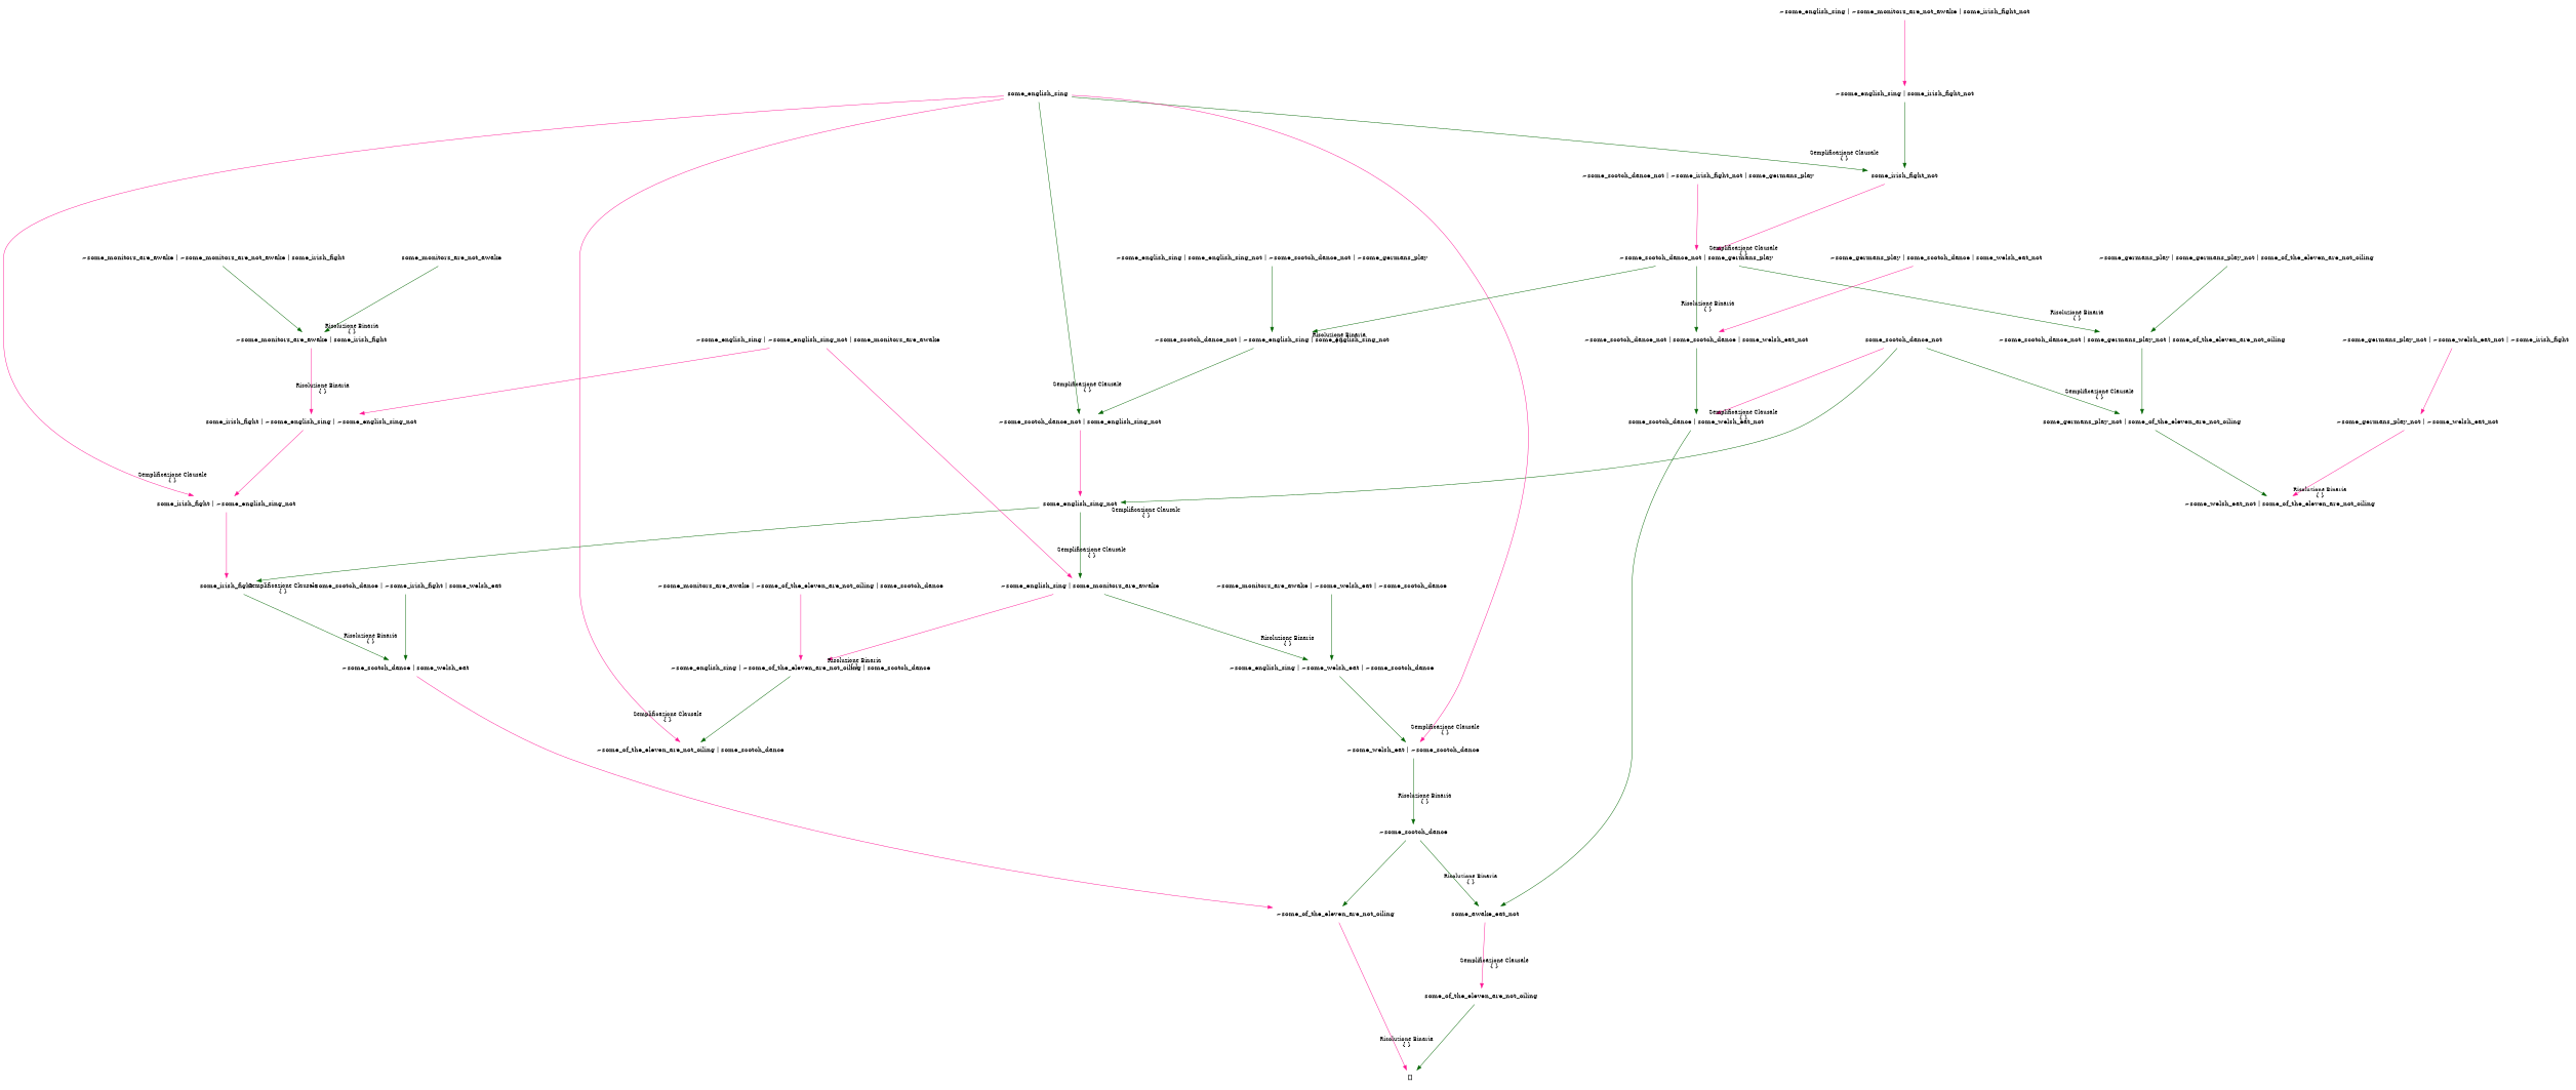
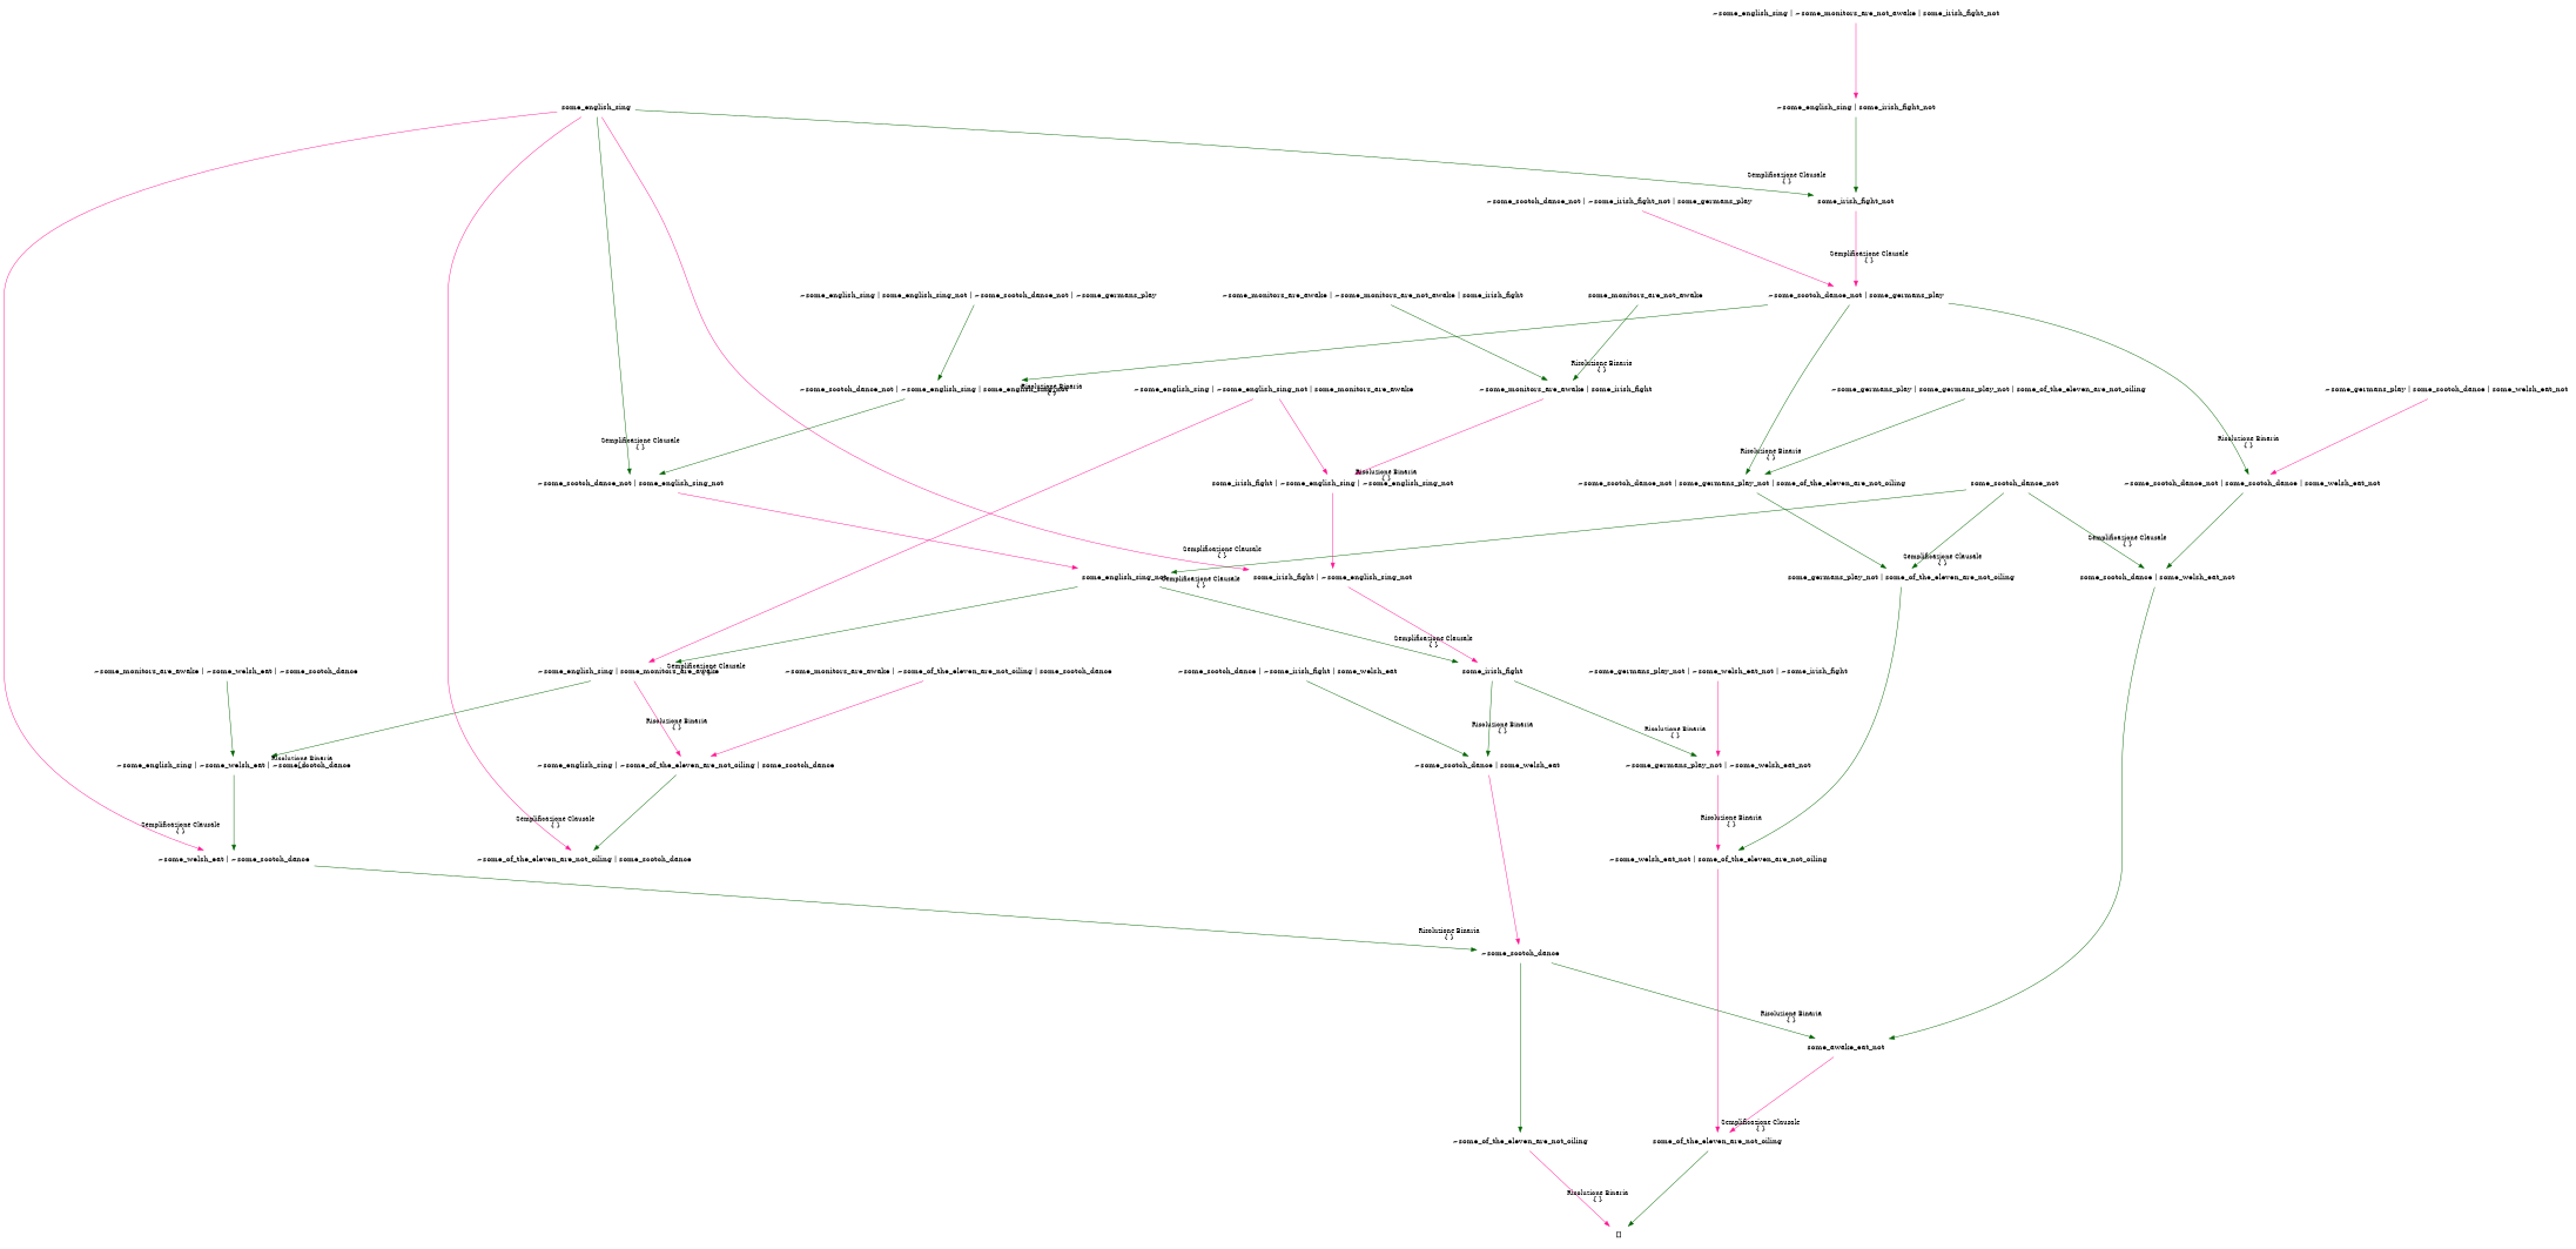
  digraph {
    nodesep=1.5
    ranksep=2
    node [color=red shape=plaintext]
    edge [color=darkgreen]
    "~some_of_the_eleven_are_not_oiling"
    "[]"
    "~some_of_the_eleven_are_not_oiling | some_scotch_dance" [color=darkorange]
    some_english_sing [color=darkorange]
    "~some_scotch_dance_not | some_english_sing_not" [color=purple]
    some_irish_fight_not [color=darkorange]
    "~some_welsh_eat | ~some_scotch_dance" [color=purple]
    "some_irish_fight | ~some_english_sing_not" [color=purple]
    some_english_sing_not
    "~some_scotch_dance_not | some_germans_play"
    "~some_scotch_dance" [color=purple]
    some_irish_fight [color=darkorange]
    "~some_english_sing | ~some_of_the_eleven_are_not_oiling | some_scotch_dance"
    "~some_english_sing | some_monitors_are_awake"
    "~some_english_sing | ~some_welsh_eat | ~some_scotch_dance" [color=blue]
    "~some_scotch_dance | some_welsh_eat" [color=darkorange]
    "~some_germans_play_not | ~some_welsh_eat_not"
    some_scotch_dance_not [color=darkorange]
    "some_scotch_dance | some_welsh_eat_not"
    "some_germans_play_not | some_of_the_eleven_are_not_oiling" [color=purple]
    n21 [label=some_awake_eat_not]
    "~some_welsh_eat_not | some_of_the_eleven_are_not_oiling" [color=blue]
    "~some_scotch_dance_not | ~some_english_sing | some_english_sing_not" [color=purple]
    "~some_scotch_dance_not | some_scotch_dance | some_welsh_eat_not" [color=blue]
    "~some_scotch_dance_not | some_germans_play_not | some_of_the_eleven_are_not_oiling" [color=darkorange]
    "~some_english_sing | some_irish_fight_not" [color=blue]
    some_monitors_are_not_awake [color=blue]
    "~some_monitors_are_awake | some_irish_fight"
    "some_irish_fight | ~some_english_sing | ~some_english_sing_not" [color=purple]
    "~some_english_sing | ~some_monitors_are_not_awake | some_irish_fight_not" [color=purple]
    "~some_scotch_dance_not | ~some_irish_fight_not | some_germans_play" [color=purple]
    "~some_english_sing | some_english_sing_not | ~some_scotch_dance_not | ~some_germans_play" [color=blue]
    "~some_english_sing | ~some_english_sing_not | some_monitors_are_awake"
    "~some_monitors_are_awake | ~some_of_the_eleven_are_not_oiling | some_scotch_dance"
    some_of_the_eleven_are_not_oiling [color=blue]
    "~some_monitors_are_awake | ~some_welsh_eat | ~some_scotch_dance"
    "~some_monitors_are_awake | ~some_monitors_are_not_awake | some_irish_fight" [color=purple]
    "~some_scotch_dance | ~some_irish_fight | some_welsh_eat" [color=purple]
    "~some_germans_play | some_scotch_dance | some_welsh_eat_not" [color=purple]
    "~some_germans_play_not | ~some_welsh_eat_not | ~some_irish_fight" [color=darkorange]
    "~some_germans_play | some_germans_play_not | some_of_the_eleven_are_not_oiling"
    "~some_of_the_eleven_are_not_oiling" -> "[]" [color=deeppink headlabel="Risoluzione Binaria\n{ }" labeldistance=6 labelfontcolor=black labelfontsize=12]
    some_english_sing -> "~some_of_the_eleven_are_not_oiling | some_scotch_dance" [color=deeppink headlabel="Semplificazione Clausale\n{ }" labeldistance=6 labelfontcolor=black labelfontsize=12]
    some_english_sing -> "~some_scotch_dance_not | some_english_sing_not" [headlabel="Semplificazione Clausale\n{ }" labeldistance=6 labelfontcolor=black labelfontsize=12]
    some_english_sing -> some_irish_fight_not [headlabel="Semplificazione Clausale\n{ }" labeldistance=6 labelfontcolor=black labelfontsize=12]
    some_english_sing -> "~some_welsh_eat | ~some_scotch_dance" [color=deeppink headlabel="Semplificazione Clausale\n{ }" labeldistance=6 labelfontcolor=black labelfontsize=12]
    some_english_sing -> "some_irish_fight | ~some_english_sing_not" [color=deeppink headlabel="Semplificazione Clausale\n{ }" labeldistance=6 labelfontcolor=black labelfontsize=12]
    "~some_scotch_dance_not | some_english_sing_not" -> some_english_sing_not [color=deeppink]
    some_irish_fight_not -> "~some_scotch_dance_not | some_germans_play" [color=deeppink headlabel="Semplificazione Clausale\n{ }" labeldistance=6 labelfontcolor=black labelfontsize=12]
    "~some_welsh_eat | ~some_scotch_dance" -> "~some_scotch_dance" [headlabel="Risoluzione Binaria\n{ }" labeldistance=6 labelfontcolor=black labelfontsize=12]
    "some_irish_fight | ~some_english_sing_not" -> some_irish_fight [color=deeppink]
    some_english_sing_not -> some_irish_fight [headlabel="Semplificazione Clausale\n{ }" labeldistance=6 labelfontcolor=black labelfontsize=12]
    some_english_sing_not -> "~some_english_sing | some_monitors_are_awake" [headlabel="Semplificazione Clausale\n{ }" labeldistance=6 labelfontcolor=black labelfontsize=12]
    "~some_scotch_dance_not | some_germans_play" -> "~some_scotch_dance_not | ~some_english_sing | some_english_sing_not" [headlabel="Risoluzione Binaria\n{ }" labeldistance=6 labelfontcolor=black labelfontsize=12]
    "~some_scotch_dance_not | some_germans_play" -> "~some_scotch_dance_not | some_scotch_dance | some_welsh_eat_not" [headlabel="Risoluzione Binaria\n{ }" labeldistance=6 labelfontcolor=black labelfontsize=12]
    "~some_scotch_dance_not | some_germans_play" -> "~some_scotch_dance_not | some_germans_play_not | some_of_the_eleven_are_not_oiling" [headlabel="Risoluzione Binaria\n{ }" labeldistance=6 labelfontcolor=black labelfontsize=12]
    "~some_scotch_dance" -> "~some_of_the_eleven_are_not_oiling"
    "~some_scotch_dance" -> n21 [headlabel="Risoluzione Binaria\n{ }" labeldistance=6 labelfontcolor=black labelfontsize=12]
    some_irish_fight -> "~some_scotch_dance | some_welsh_eat" [headlabel="Risoluzione Binaria\n{ }" labeldistance=6 labelfontcolor=black labelfontsize=12]
+   some_irish_fight -> "~some_germans_play_not | ~some_welsh_eat_not" [headlabel="Risoluzione Binaria\n{ }" labeldistance=6 labelfontcolor=black labelfontsize=12]
    "~some_english_sing | ~some_of_the_eleven_are_not_oiling | some_scotch_dance" -> "~some_of_the_eleven_are_not_oiling | some_scotch_dance"
    "~some_english_sing | some_monitors_are_awake" -> "~some_english_sing | ~some_of_the_eleven_are_not_oiling | some_scotch_dance" [color=deeppink headlabel="Risoluzione Binaria\n{ }" labeldistance=6 labelfontcolor=black labelfontsize=12]
    "~some_english_sing | some_monitors_are_awake" -> "~some_english_sing | ~some_welsh_eat | ~some_scotch_dance" [headlabel="Risoluzione Binaria\n{ }" labeldistance=6 labelfontcolor=black labelfontsize=12]
    "~some_english_sing | ~some_welsh_eat | ~some_scotch_dance" -> "~some_welsh_eat | ~some_scotch_dance"
-   "~some_scotch_dance | some_welsh_eat" -> "~some_of_the_eleven_are_not_oiling" [color=deeppink]
+   "~some_scotch_dance | some_welsh_eat" -> "~some_scotch_dance" [color=deeppink]
    "~some_germans_play_not | ~some_welsh_eat_not" -> "~some_welsh_eat_not | some_of_the_eleven_are_not_oiling" [color=deeppink headlabel="Risoluzione Binaria\n{ }" labeldistance=6 labelfontcolor=black labelfontsize=12]
    some_scotch_dance_not -> some_english_sing_not [headlabel="Semplificazione Clausale\n{ }" labeldistance=6 labelfontcolor=black labelfontsize=12]
-   some_scotch_dance_not -> "some_scotch_dance | some_welsh_eat_not" [color=deeppink headlabel="Semplificazione Clausale\n{ }" labeldistance=6 labelfontcolor=black labelfontsize=12]
+   some_scotch_dance_not -> "some_scotch_dance | some_welsh_eat_not" [headlabel="Semplificazione Clausale\n{ }" labeldistance=6 labelfontcolor=black labelfontsize=12]
    some_scotch_dance_not -> "some_germans_play_not | some_of_the_eleven_are_not_oiling" [headlabel="Semplificazione Clausale\n{ }" labeldistance=6 labelfontcolor=black labelfontsize=12]
    "some_scotch_dance | some_welsh_eat_not" -> n21
    "some_germans_play_not | some_of_the_eleven_are_not_oiling" -> "~some_welsh_eat_not | some_of_the_eleven_are_not_oiling"
    n21 -> some_of_the_eleven_are_not_oiling [color=deeppink headlabel="Semplificazione Clausale\n{ }" labeldistance=6 labelfontcolor=black labelfontsize=12]
+   "~some_welsh_eat_not | some_of_the_eleven_are_not_oiling" -> some_of_the_eleven_are_not_oiling [color=deeppink]
    "~some_scotch_dance_not | ~some_english_sing | some_english_sing_not" -> "~some_scotch_dance_not | some_english_sing_not"
    "~some_scotch_dance_not | some_scotch_dance | some_welsh_eat_not" -> "some_scotch_dance | some_welsh_eat_not"
    "~some_scotch_dance_not | some_germans_play_not | some_of_the_eleven_are_not_oiling" -> "some_germans_play_not | some_of_the_eleven_are_not_oiling"
    "~some_english_sing | some_irish_fight_not" -> some_irish_fight_not
    some_monitors_are_not_awake -> "~some_monitors_are_awake | some_irish_fight" [headlabel="Risoluzione Binaria\n{ }" labeldistance=6 labelfontcolor=black labelfontsize=12]
    "~some_monitors_are_awake | some_irish_fight" -> "some_irish_fight | ~some_english_sing | ~some_english_sing_not" [color=deeppink headlabel="Risoluzione Binaria\n{ }" labeldistance=6 labelfontcolor=black labelfontsize=12]
    "some_irish_fight | ~some_english_sing | ~some_english_sing_not" -> "some_irish_fight | ~some_english_sing_not" [color=deeppink]
    "~some_english_sing | ~some_monitors_are_not_awake | some_irish_fight_not" -> "~some_english_sing | some_irish_fight_not" [color=deeppink]
    "~some_scotch_dance_not | ~some_irish_fight_not | some_germans_play" -> "~some_scotch_dance_not | some_germans_play" [color=deeppink]
    "~some_english_sing | some_english_sing_not | ~some_scotch_dance_not | ~some_germans_play" -> "~some_scotch_dance_not | ~some_english_sing | some_english_sing_not"
    "~some_english_sing | ~some_english_sing_not | some_monitors_are_awake" -> "~some_english_sing | some_monitors_are_awake" [color=deeppink]
    "~some_english_sing | ~some_english_sing_not | some_monitors_are_awake" -> "some_irish_fight | ~some_english_sing | ~some_english_sing_not" [color=deeppink]
    "~some_monitors_are_awake | ~some_of_the_eleven_are_not_oiling | some_scotch_dance" -> "~some_english_sing | ~some_of_the_eleven_are_not_oiling | some_scotch_dance" [color=deeppink]
    some_of_the_eleven_are_not_oiling -> "[]"
    "~some_monitors_are_awake | ~some_welsh_eat | ~some_scotch_dance" -> "~some_english_sing | ~some_welsh_eat | ~some_scotch_dance"
    "~some_monitors_are_awake | ~some_monitors_are_not_awake | some_irish_fight" -> "~some_monitors_are_awake | some_irish_fight"
    "~some_scotch_dance | ~some_irish_fight | some_welsh_eat" -> "~some_scotch_dance | some_welsh_eat"
    "~some_germans_play | some_scotch_dance | some_welsh_eat_not" -> "~some_scotch_dance_not | some_scotch_dance | some_welsh_eat_not" [color=deeppink]
    "~some_germans_play_not | ~some_welsh_eat_not | ~some_irish_fight" -> "~some_germans_play_not | ~some_welsh_eat_not" [color=deeppink]
    "~some_germans_play | some_germans_play_not | some_of_the_eleven_are_not_oiling" -> "~some_scotch_dance_not | some_germans_play_not | some_of_the_eleven_are_not_oiling"
  }
